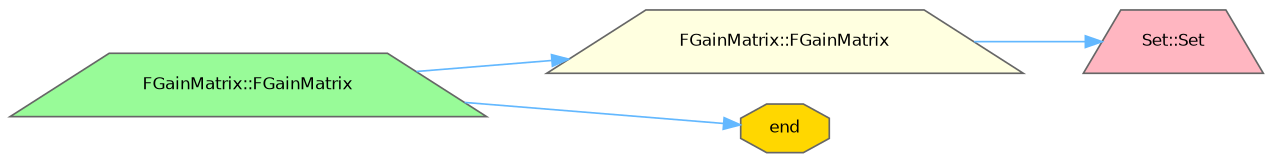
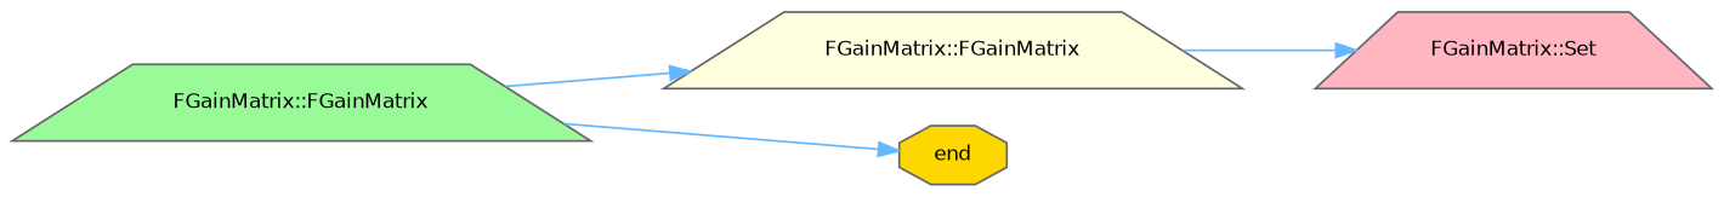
  digraph {
    rankdir=LR
    node [color=grey40 fontname=Helvetica fontsize=10 shape=trapezium style=filled]
    edge [color=steelblue1 fontname=Helvetica fontsize=10 labelfontname=Helvetica labelfontsize=10 style=solid]
    n1 [color=gray40 fillcolor=palegreen fontcolor=black height=0.2 label="FGainMatrix::FGainMatrix" width=0.4]
    n2 [fillcolor=lightyellow height=0.2 label="FGainMatrix::FGainMatrix" width=0.4]
    n3 [fillcolor=gold height=0.2 label=end shape=octagon width=0.4]
-   n4 [fillcolor=lightpink height=0.2 label="Set::Set" width=0.4]
+   n4 [fillcolor=lightpink height=0.2 label="FGainMatrix::Set" width=0.4]
    n1 -> n2
    n1 -> n3
    n2 -> n4
  }
